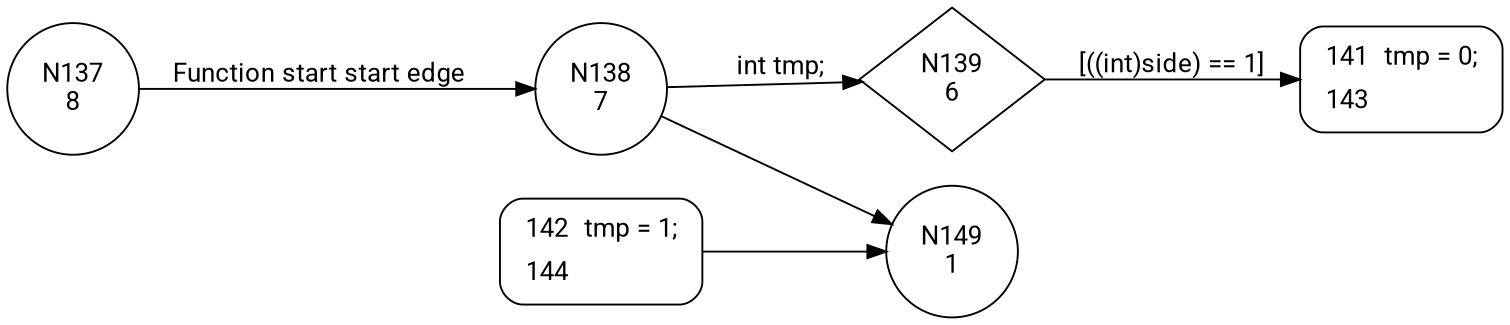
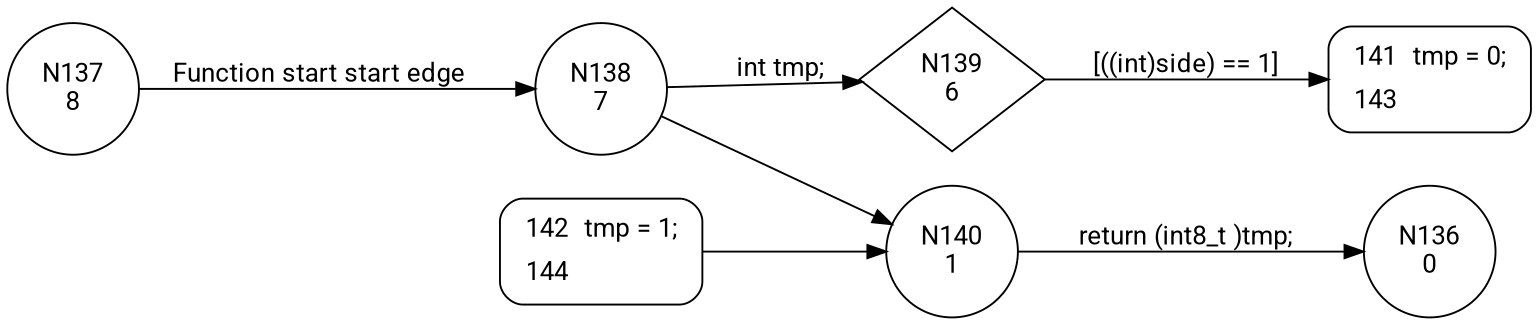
  digraph {
    fontname=Roboto
    rankdir=LR
    node [fontname=Roboto shape=circle]
    edge [fontname=Roboto]
    n1 [label="N137\n8"]
    n2 [label="N138\n7"]
    n3 [label="N139\n6" shape=diamond]
-   n4 [label="N149\n1"]
+   n4 [label="N140\n1"]
    n5 [fillcolor=white label=<<table border="0" cellborder="0" cellpadding="3" bgcolor="white"><tr><td align="right">141</td><td align="left">tmp = 0;</td></tr><tr><td align="right">143</td><td align="left"></td></tr></table>> penwidth=1 shape=Mrecord style="filled,bold"]
    n6 [fillcolor=white label=<<table border="0" cellborder="0" cellpadding="3" bgcolor="white"><tr><td align="right">142</td><td align="left">tmp = 1;</td></tr><tr><td align="right">144</td><td align="left"></td></tr></table>> penwidth=1 shape=Mrecord style="filled,bold"]
+   n7 [label="N136\n0"]
    n1 -> n2 [label="Function start start edge"]
    n2 -> n3 [label="int tmp;"]
    n2 -> n4
    n3 -> n5 [label="[((int)side) == 1]"]
+   n4 -> n7 [label="return (int8_t )tmp;"]
    n6 -> n4
  }
